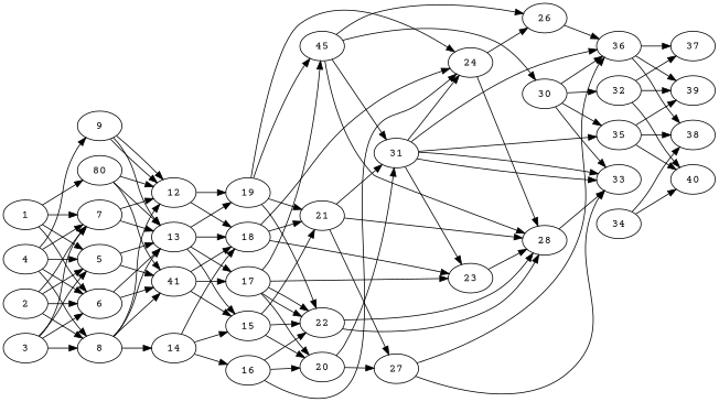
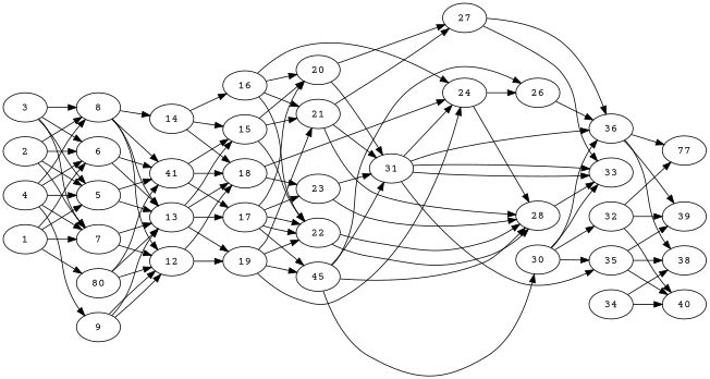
  digraph {
    fontname="Courier Prime"
    rankdir=LR
    node [alpha=0.15 fontname="Courier Prime"]
    edge [fontname="Courier Prime"]
    1 [alpha=0.11 expect_size=29445120]
    5 [alpha=0.04 expect_size=22453248]
    6 [alpha=0.09 expect_size=10023936]
    7 [alpha=0.13 expect_size=11737088]
    n5 [alpha=0.12 expect_size=24397824 label=80]
    n6 [alpha=0.13 expect_size=25621504 label=41]
    13 [alpha=0.17 expect_size=19218432]
    12 [alpha=0.16 expect_size=51140608]
    15 [alpha=0.12 expect_size=27203584]
    17 [alpha=0.11 expect_size=10356736]
    18 [alpha=0.01 expect_size=41180160]
    19 [expect_size=32757760]
    2 [alpha=0.06 expect_size=24322048]
    8 [alpha=0.16 expect_size=13368320]
    14 [alpha=0.08 expect_size=29790208]
    16 [alpha=0.20 expect_size=37235712]
    3 [alpha=0.04 expect_size=22788096]
    4 [alpha=0.19 expect_size=20624384]
    9 [alpha=0.06 expect_size=38030336]
    20 [alpha=0.20 expect_size=46500864]
    21 [alpha=0.14 expect_size=28082176]
    22 [alpha=0.17 expect_size=11527168]
    23 [alpha=0.07 expect_size=49113088]
    n24 [alpha=0.08 expect_size=13633536 label=45]
    24 [alpha=0.04 expect_size=40862720]
    27 [alpha=0.02 expect_size=42192896]
    31 [alpha=0.18 expect_size=10461184]
    28 [expect_size=20190208]
    26 [alpha=0.14 expect_size=43057152]
    30 [expect_size=11607040]
    36 [alpha=0.17 expect_size=32929792]
    33 [alpha=0.08 expect_size=36499456]
    35 [expect_size=14739456]
    32 [alpha=0.00 expect_size=43855872]
-   37 [alpha=0.00 expect_size=18103296]
+   37 [alpha=0.00 expect_size=18103296 label=77]
    39 [alpha=0.10 expect_size=11386880]
    38 [alpha=0.19 expect_size=23942144]
    40 [alpha=0.18 expect_size=13224960]
    34 [alpha=0.07 expect_size=5938176]
    1 -> 5
    1 -> 6
    1 -> 7
    1 -> n5
    5 -> n6
    5 -> 13
    6 -> n6
    6 -> 13
    7 -> 13
    7 -> 12
    n5 -> n6
    n5 -> 13
    n5 -> 12
    n6 -> 15
    n6 -> 17
    n6 -> 18
    13 -> 15
    13 -> 17
    13 -> 18
    13 -> 19
    12 -> 18
    12 -> 19
    15 -> 20
    15 -> 21
    15 -> 22
    17 -> 20
    17 -> 22
    17 -> 22
    17 -> 23
    17 -> n24
    18 -> 23
    18 -> 24
    19 -> 21
    19 -> 22
    19 -> n24
    19 -> 24
    2 -> 5
    2 -> 6
    2 -> 7
    2 -> 8
    8 -> n6
    8 -> 13
    8 -> 12
    8 -> 14
    14 -> 15
    14 -> 18
    14 -> 16
    16 -> 20
-   18 -> 21
+   16 -> 21
    16 -> 22
    16 -> 24
    3 -> 5
    3 -> 6
    3 -> 7
    3 -> 8
    4 -> 5
    4 -> 6
    4 -> 7
    4 -> 8
    4 -> 9
    9 -> 13
    9 -> 12
    9 -> 12
    20 -> 27
    20 -> 31
    21 -> 27
    21 -> 31
    21 -> 28
    22 -> 28
    22 -> 28
-   31 -> 23
+   23 -> 31
    23 -> 28
    n24 -> 31
    n24 -> 28
    n24 -> 26
    n24 -> 30
    24 -> 28
    24 -> 26
    27 -> 36
    27 -> 33
    31 -> 24
    31 -> 36
    31 -> 33
    31 -> 33
    31 -> 35
    28 -> 33
    26 -> 36
    30 -> 36
    30 -> 33
    30 -> 35
    30 -> 32
    36 -> 37
    36 -> 39
    36 -> 38
    35 -> 39
    35 -> 38
    35 -> 40
    32 -> 37
    32 -> 39
    32 -> 40
    34 -> 38
    34 -> 40
  }
